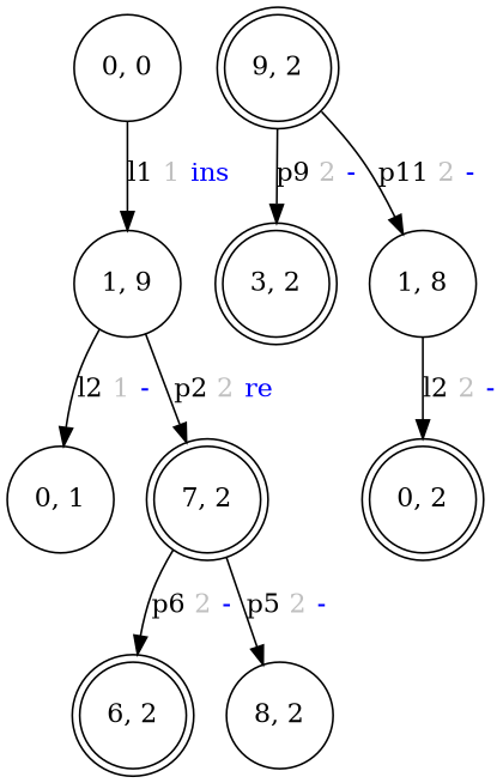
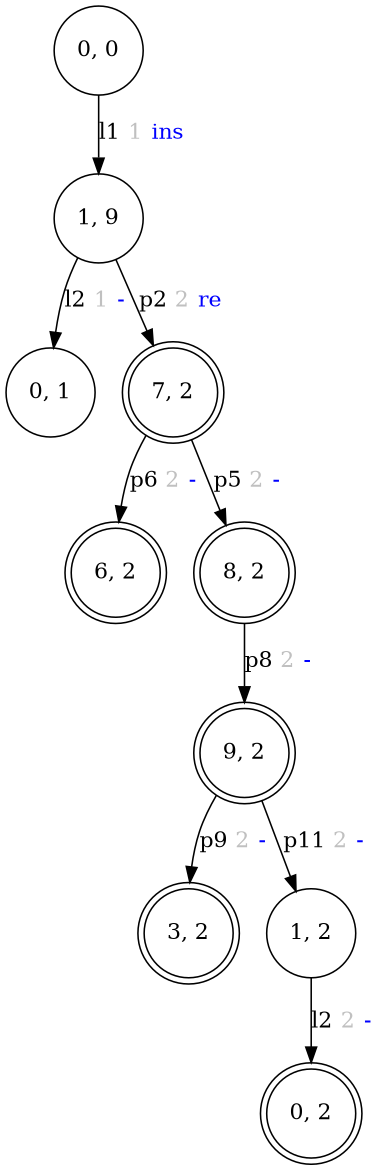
  digraph {
    node [shape=circle]
    n1 [label="1, 9"]
    "0, 0"
    "0, 1"
    "7, 2" [shape=doublecircle]
    "6, 2" [shape=doublecircle]
-   "8, 2"
+   "8, 2" [shape=doublecircle]
    "9, 2" [shape=doublecircle]
    "3, 2" [shape=doublecircle]
-   "1, 2" [label="1, 8"]
+   "1, 2"
    "0, 2" [shape=doublecircle]
    n1 -> "0, 1" [label=<l2 <FONT COLOR="grey">1</FONT> <FONT COLOR="blue">-</FONT>>]
    n1 -> "7, 2" [label=<p2 <FONT COLOR="grey">2</FONT> <FONT COLOR="blue">re</FONT>>]
    "0, 0" -> n1 [label=<l1 <FONT COLOR="grey">1</FONT> <FONT COLOR="blue">ins</FONT>>]
    "7, 2" -> "6, 2" [label=<p6 <FONT COLOR="grey">2</FONT> <FONT COLOR="blue">-</FONT>>]
    "7, 2" -> "8, 2" [label=<p5 <FONT COLOR="grey">2</FONT> <FONT COLOR="blue">-</FONT>>]
+   "8, 2" -> "9, 2" [label=<p8 <FONT COLOR="grey">2</FONT> <FONT COLOR="blue">-</FONT>>]
    "9, 2" -> "3, 2" [label=<p9 <FONT COLOR="grey">2</FONT> <FONT COLOR="blue">-</FONT>>]
    "9, 2" -> "1, 2" [label=<p11 <FONT COLOR="grey">2</FONT> <FONT COLOR="blue">-</FONT>>]
    "1, 2" -> "0, 2" [label=<l2 <FONT COLOR="grey">2</FONT> <FONT COLOR="blue">-</FONT>>]
  }
